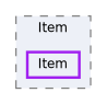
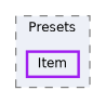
  digraph {
    compound=true
    n1 [color=purple fillcolor="#edf0f7" fontname=Helvetica fontsize=10 height=0.2 label=Item shape=box style="filled,bold" width=0.4]
    subgraph cluster_1 {
      bgcolor="#edf0f7"
      fontname=Helvetica
      fontsize=10
-     label=Item
+     label=Presets
      pencolor=grey50
      style="filled,dashed"
      n1
    }
  }
